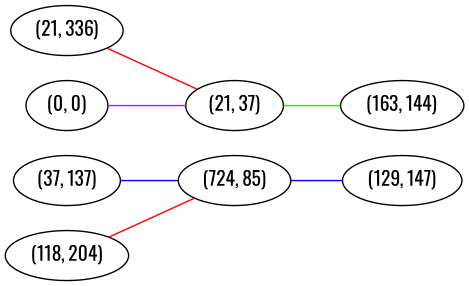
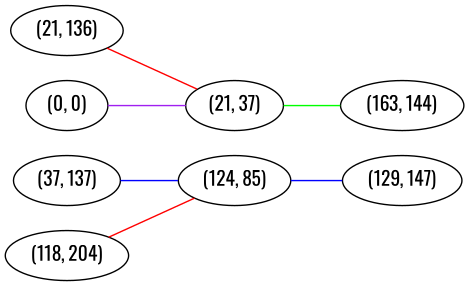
  graph {
    fontname=Oswald
    rankdir=LR
    node [fontname=Oswald]
    edge [color=blue fontname=Oswald weight=3]
    "(37, 137)"
-   "(124, 85)" [label="(724, 85)"]
-   "(21, 136)" [label="(21, 336)"]
+   "(124, 85)"
+   "(21, 136)"
    "(21, 37)"
    "(129, 147)"
    "(0, 0)"
    "(163, 144)"
    "(118, 204)"
    "(37, 137)" -- "(124, 85)"
    "(124, 85)" -- "(129, 147)"
    "(21, 136)" -- "(21, 37)" [color=red weight=1]
    "(21, 37)" -- "(163, 144)" [color=green weight=2]
    "(0, 0)" -- "(21, 37)" [color=purple weight=4]
    "(118, 204)" -- "(124, 85)" [color=red weight=1]
  }
